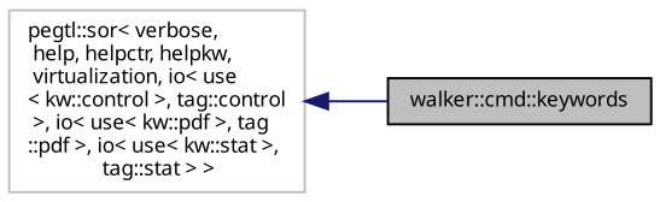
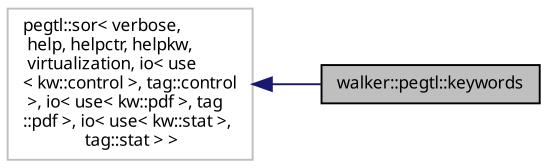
  digraph {
    rankdir=LR
    node [fontname="sans-serif" fontsize=9 shape=record]
-   n1 [color=black fillcolor=grey75 fontcolor=black height=0.2 label="walker::cmd::keywords" style=filled width=0.4]
+   n1 [color=black fillcolor=grey75 fontcolor=black height=0.2 label="walker::pegtl::keywords" style=filled width=0.4]
    n2 [color=grey75 height=0.2 label="pegtl::sor\< verbose,\l help, helpctr, helpkw,\l virtualization, io\< use\l\< kw::control \>, tag::control\l \>, io\< use\< kw::pdf \>, tag\l::pdf \>, io\< use\< kw::stat \>,\l tag::stat \> \>" width=0.4]
    n2 -> n1 [color=midnightblue dir=back fontname="sans-serif" fontsize=9 labelfontname="sans-serif" labelfontsize=9 style=solid]
  }
